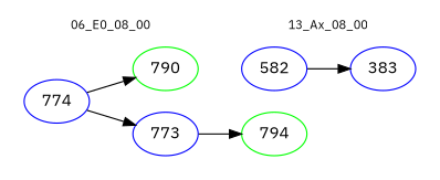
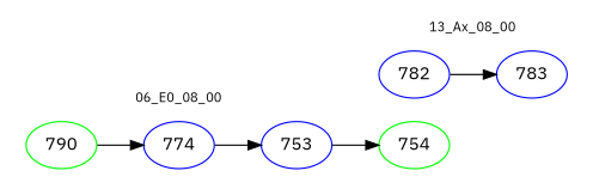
  digraph {
    fontname="IBM Plex Sans"
    rankdir=LR
    node [color=blue fontname="IBM Plex Sans"]
    edge [color=black fontname="IBM Plex Sans"]
-   n1 [label=582]
-   n2 [color=green label=794]
-   n3 [label=383]
+   n1 [label=782]
+   n2 [color=green label=754]
+   n3 [label=783]
    n4 [label=774]
-   n5 [label=773]
+   n5 [label=753]
    n6 [color=green label=790]
    subgraph cluster_1 {
      color=white
      fontsize=10
      label="13_Ax_08_00"
      n1
      n2
      n3
    }
    subgraph cluster_2 {
      color=white
      fontsize=10
      label="06_E0_08_00"
      n4
      n5
      n6
    }
    n1 -> n3
    n4 -> n5
-   n4 -> n6
+   n6 -> n4
    n5 -> n2
  }
